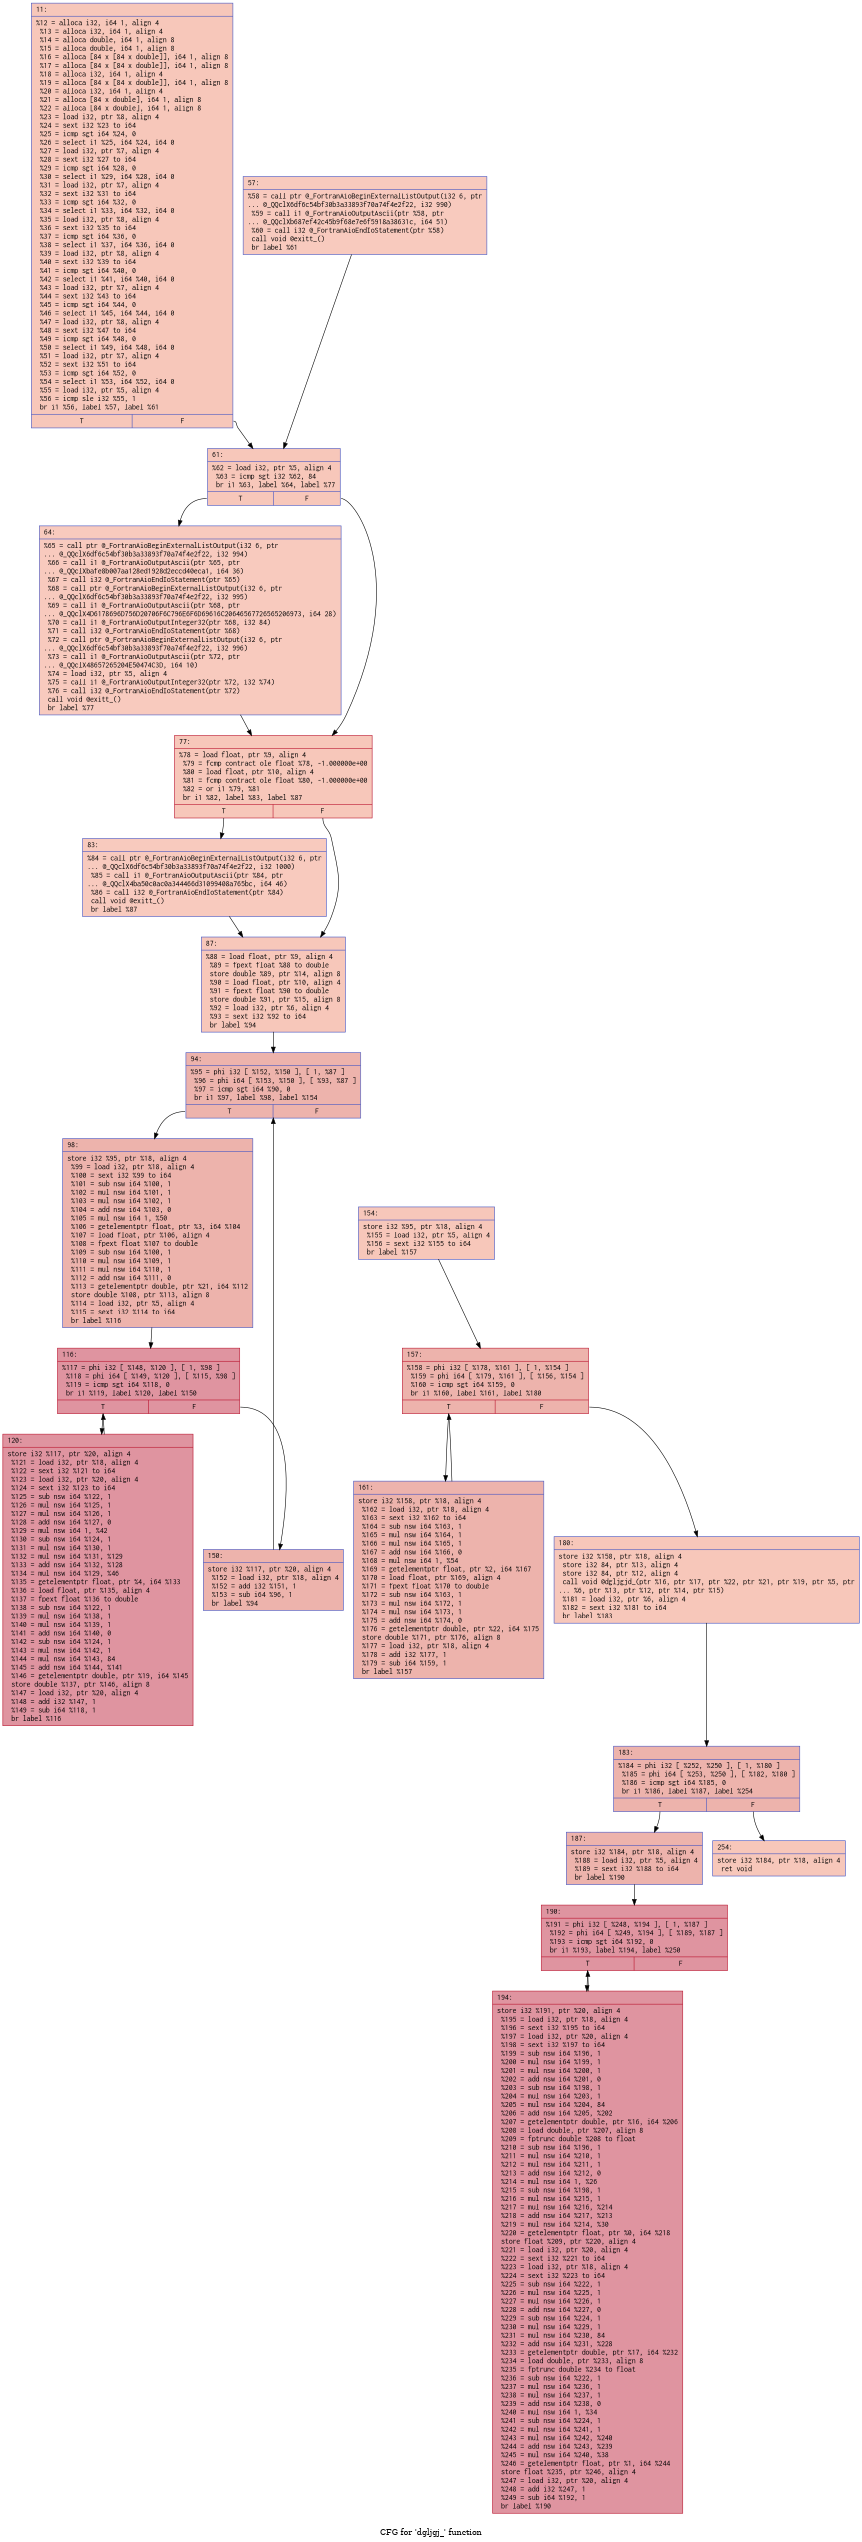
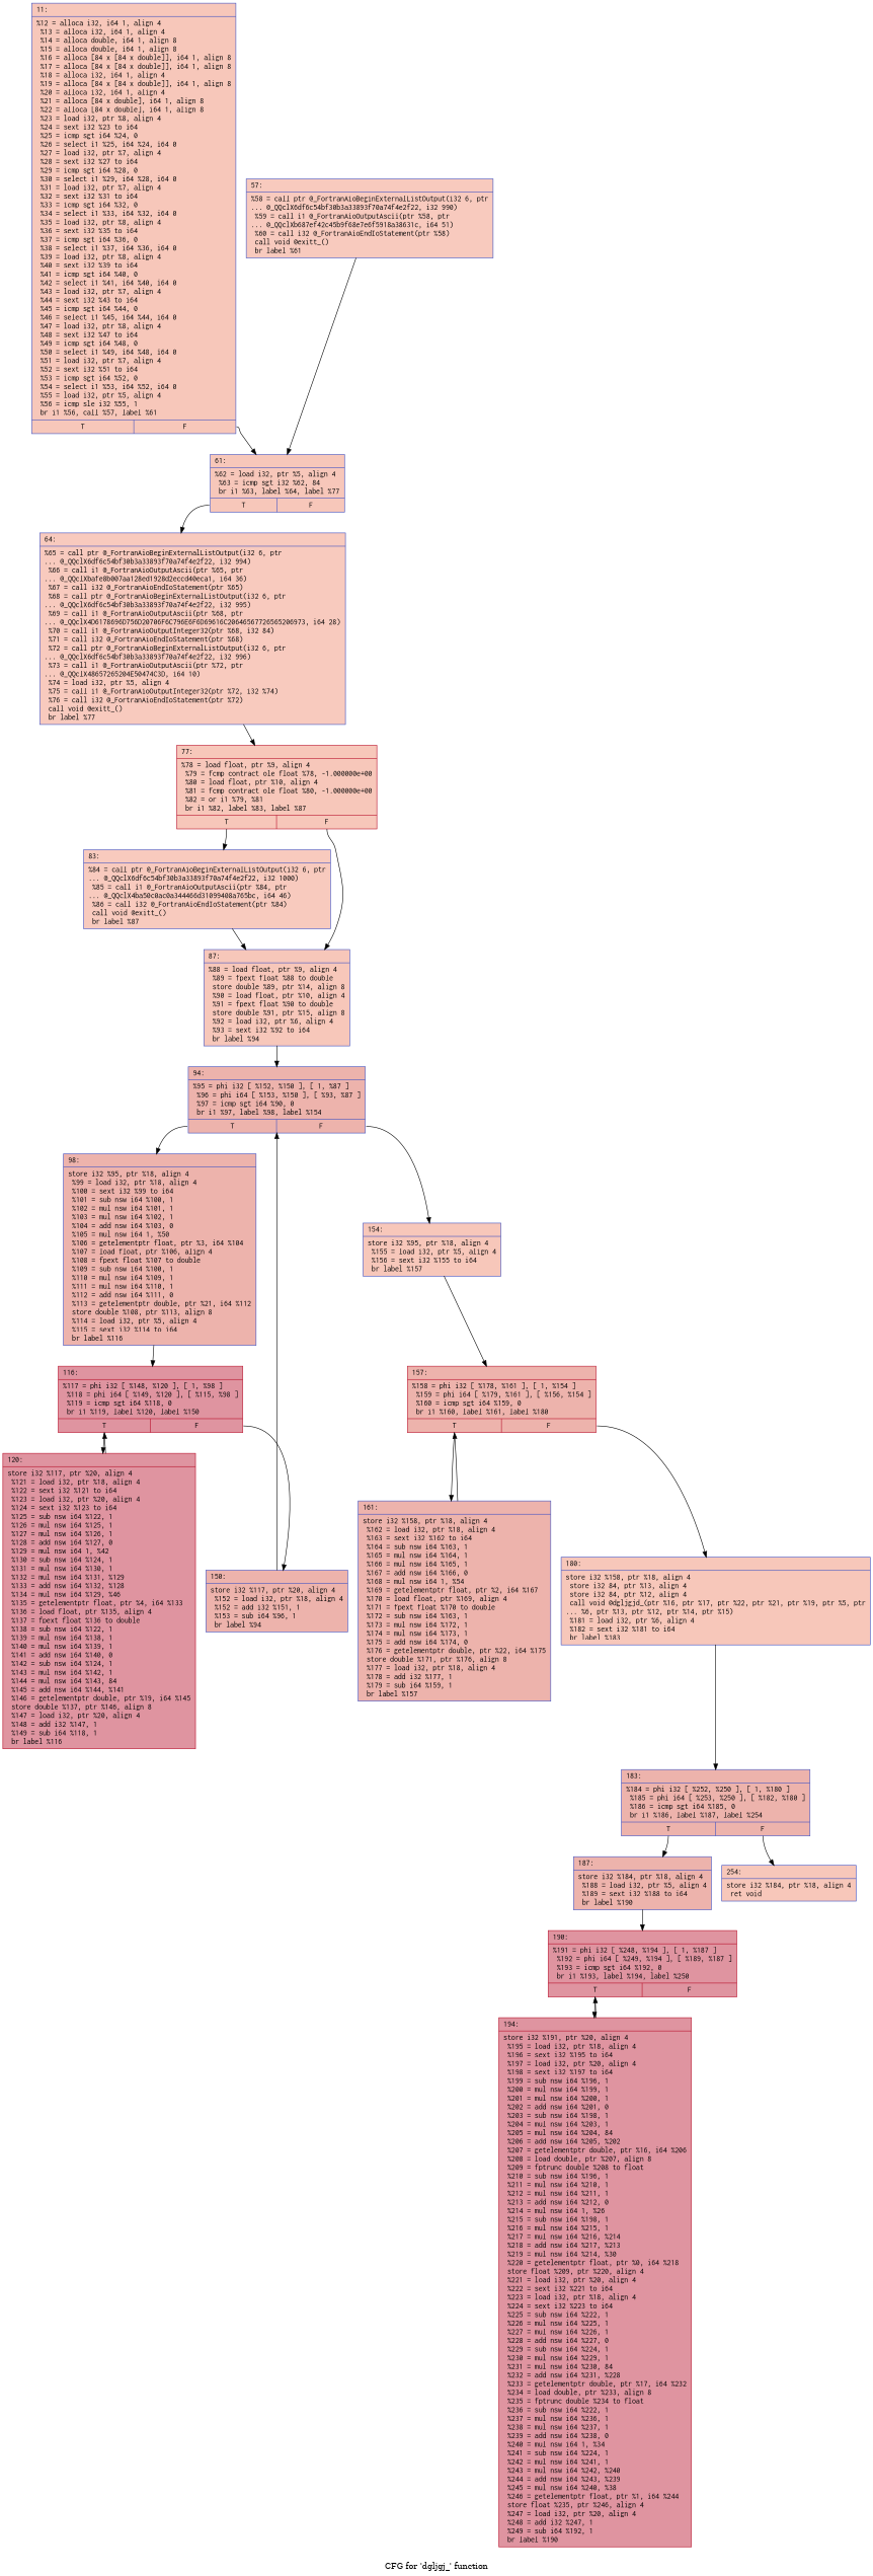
  digraph {
    label="CFG for 'dgljgj_' function"
    node [color="#3d50c3ff" fillcolor="#ec7f6370" fontname=Courier shape=record style=filled]
-   n1 [label="{11:\l|  %12 = alloca i32, i64 1, align 4\l  %13 = alloca i32, i64 1, align 4\l  %14 = alloca double, i64 1, align 8\l  %15 = alloca double, i64 1, align 8\l  %16 = alloca [84 x [84 x double]], i64 1, align 8\l  %17 = alloca [84 x [84 x double]], i64 1, align 8\l  %18 = alloca i32, i64 1, align 4\l  %19 = alloca [84 x [84 x double]], i64 1, align 8\l  %20 = alloca i32, i64 1, align 4\l  %21 = alloca [84 x double], i64 1, align 8\l  %22 = alloca [84 x double], i64 1, align 8\l  %23 = load i32, ptr %8, align 4\l  %24 = sext i32 %23 to i64\l  %25 = icmp sgt i64 %24, 0\l  %26 = select i1 %25, i64 %24, i64 0\l  %27 = load i32, ptr %7, align 4\l  %28 = sext i32 %27 to i64\l  %29 = icmp sgt i64 %28, 0\l  %30 = select i1 %29, i64 %28, i64 0\l  %31 = load i32, ptr %7, align 4\l  %32 = sext i32 %31 to i64\l  %33 = icmp sgt i64 %32, 0\l  %34 = select i1 %33, i64 %32, i64 0\l  %35 = load i32, ptr %8, align 4\l  %36 = sext i32 %35 to i64\l  %37 = icmp sgt i64 %36, 0\l  %38 = select i1 %37, i64 %36, i64 0\l  %39 = load i32, ptr %8, align 4\l  %40 = sext i32 %39 to i64\l  %41 = icmp sgt i64 %40, 0\l  %42 = select i1 %41, i64 %40, i64 0\l  %43 = load i32, ptr %7, align 4\l  %44 = sext i32 %43 to i64\l  %45 = icmp sgt i64 %44, 0\l  %46 = select i1 %45, i64 %44, i64 0\l  %47 = load i32, ptr %8, align 4\l  %48 = sext i32 %47 to i64\l  %49 = icmp sgt i64 %48, 0\l  %50 = select i1 %49, i64 %48, i64 0\l  %51 = load i32, ptr %7, align 4\l  %52 = sext i32 %51 to i64\l  %53 = icmp sgt i64 %52, 0\l  %54 = select i1 %53, i64 %52, i64 0\l  %55 = load i32, ptr %5, align 4\l  %56 = icmp sle i32 %55, 1\l  br i1 %56, label %57, label %61\l|{<s0>T|<s1>F}}"]
+   n1 [label="{11:\l|  %12 = alloca i32, i64 1, align 4\l  %13 = alloca i32, i64 1, align 4\l  %14 = alloca double, i64 1, align 8\l  %15 = alloca double, i64 1, align 8\l  %16 = alloca [84 x [84 x double]], i64 1, align 8\l  %17 = alloca [84 x [84 x double]], i64 1, align 8\l  %18 = alloca i32, i64 1, align 4\l  %19 = alloca [84 x [84 x double]], i64 1, align 8\l  %20 = alloca i32, i64 1, align 4\l  %21 = alloca [84 x double], i64 1, align 8\l  %22 = alloca [84 x double], i64 1, align 8\l  %23 = load i32, ptr %8, align 4\l  %24 = sext i32 %23 to i64\l  %25 = icmp sgt i64 %24, 0\l  %26 = select i1 %25, i64 %24, i64 0\l  %27 = load i32, ptr %7, align 4\l  %28 = sext i32 %27 to i64\l  %29 = icmp sgt i64 %28, 0\l  %30 = select i1 %29, i64 %28, i64 0\l  %31 = load i32, ptr %7, align 4\l  %32 = sext i32 %31 to i64\l  %33 = icmp sgt i64 %32, 0\l  %34 = select i1 %33, i64 %32, i64 0\l  %35 = load i32, ptr %8, align 4\l  %36 = sext i32 %35 to i64\l  %37 = icmp sgt i64 %36, 0\l  %38 = select i1 %37, i64 %36, i64 0\l  %39 = load i32, ptr %8, align 4\l  %40 = sext i32 %39 to i64\l  %41 = icmp sgt i64 %40, 0\l  %42 = select i1 %41, i64 %40, i64 0\l  %43 = load i32, ptr %7, align 4\l  %44 = sext i32 %43 to i64\l  %45 = icmp sgt i64 %44, 0\l  %46 = select i1 %45, i64 %44, i64 0\l  %47 = load i32, ptr %8, align 4\l  %48 = sext i32 %47 to i64\l  %49 = icmp sgt i64 %48, 0\l  %50 = select i1 %49, i64 %48, i64 0\l  %51 = load i32, ptr %7, align 4\l  %52 = sext i32 %51 to i64\l  %53 = icmp sgt i64 %52, 0\l  %54 = select i1 %53, i64 %52, i64 0\l  %55 = load i32, ptr %5, align 4\l  %56 = icmp sle i32 %55, 1\l  br i1 %56, call %57, label %61\l|{<s0>T|<s1>F}}"]
    n2 [label="{61:\l|  %62 = load i32, ptr %5, align 4\l  %63 = icmp sgt i32 %62, 84\l  br i1 %63, label %64, label %77\l|{<s0>T|<s1>F}}"]
    n3 [fillcolor="#ef886b70" label="{57:\l|  %58 = call ptr @_FortranAioBeginExternalListOutput(i32 6, ptr\l... @_QQclX6df6c54bf30b3a33893f70a74f4e2f22, i32 990)\l  %59 = call i1 @_FortranAioOutputAscii(ptr %58, ptr\l... @_QQclXb687ef42c45b9f68e7e6f5918a38631c, i64 51)\l  %60 = call i32 @_FortranAioEndIoStatement(ptr %58)\l  call void @exitt_()\l  br label %61\l}"]
    n4 [fillcolor="#ef886b70" label="{64:\l|  %65 = call ptr @_FortranAioBeginExternalListOutput(i32 6, ptr\l... @_QQclX6df6c54bf30b3a33893f70a74f4e2f22, i32 994)\l  %66 = call i1 @_FortranAioOutputAscii(ptr %65, ptr\l... @_QQclXbafe8b007aa128ed1928d2eccd40eca1, i64 36)\l  %67 = call i32 @_FortranAioEndIoStatement(ptr %65)\l  %68 = call ptr @_FortranAioBeginExternalListOutput(i32 6, ptr\l... @_QQclX6df6c54bf30b3a33893f70a74f4e2f22, i32 995)\l  %69 = call i1 @_FortranAioOutputAscii(ptr %68, ptr\l... @_QQclX4D6178696D756D20706F6C796E6F6D69616C20646567726565206973, i64 28)\l  %70 = call i1 @_FortranAioOutputInteger32(ptr %68, i32 84)\l  %71 = call i32 @_FortranAioEndIoStatement(ptr %68)\l  %72 = call ptr @_FortranAioBeginExternalListOutput(i32 6, ptr\l... @_QQclX6df6c54bf30b3a33893f70a74f4e2f22, i32 996)\l  %73 = call i1 @_FortranAioOutputAscii(ptr %72, ptr\l... @_QQclX48657265204E50474C3D, i64 10)\l  %74 = load i32, ptr %5, align 4\l  %75 = call i1 @_FortranAioOutputInteger32(ptr %72, i32 %74)\l  %76 = call i32 @_FortranAioEndIoStatement(ptr %72)\l  call void @exitt_()\l  br label %77\l}"]
    n5 [color="#b70d28ff" label="{77:\l|  %78 = load float, ptr %9, align 4\l  %79 = fcmp contract ole float %78, -1.000000e+00\l  %80 = load float, ptr %10, align 4\l  %81 = fcmp contract ole float %80, -1.000000e+00\l  %82 = or i1 %79, %81\l  br i1 %82, label %83, label %87\l|{<s0>T|<s1>F}}"]
    n6 [fillcolor="#ef886b70" label="{83:\l|  %84 = call ptr @_FortranAioBeginExternalListOutput(i32 6, ptr\l... @_QQclX6df6c54bf30b3a33893f70a74f4e2f22, i32 1000)\l  %85 = call i1 @_FortranAioOutputAscii(ptr %84, ptr\l... @_QQclX4ba50c0ac0a344466d31099408a765bc, i64 46)\l  %86 = call i32 @_FortranAioEndIoStatement(ptr %84)\l  call void @exitt_()\l  br label %87\l}"]
    n7 [label="{87:\l|  %88 = load float, ptr %9, align 4\l  %89 = fpext float %88 to double\l  store double %89, ptr %14, align 8\l  %90 = load float, ptr %10, align 4\l  %91 = fpext float %90 to double\l  store double %91, ptr %15, align 8\l  %92 = load i32, ptr %6, align 4\l  %93 = sext i32 %92 to i64\l  br label %94\l}"]
    n8 [fillcolor="#d6524470" label="{94:\l|  %95 = phi i32 [ %152, %150 ], [ 1, %87 ]\l  %96 = phi i64 [ %153, %150 ], [ %93, %87 ]\l  %97 = icmp sgt i64 %90, 0\l  br i1 %97, label %98, label %154\l|{<s0>T|<s1>F}}"]
    n9 [fillcolor="#d6524470" label="{98:\l|  store i32 %95, ptr %18, align 4\l  %99 = load i32, ptr %18, align 4\l  %100 = sext i32 %99 to i64\l  %101 = sub nsw i64 %100, 1\l  %102 = mul nsw i64 %101, 1\l  %103 = mul nsw i64 %102, 1\l  %104 = add nsw i64 %103, 0\l  %105 = mul nsw i64 1, %50\l  %106 = getelementptr float, ptr %3, i64 %104\l  %107 = load float, ptr %106, align 4\l  %108 = fpext float %107 to double\l  %109 = sub nsw i64 %100, 1\l  %110 = mul nsw i64 %109, 1\l  %111 = mul nsw i64 %110, 1\l  %112 = add nsw i64 %111, 0\l  %113 = getelementptr double, ptr %21, i64 %112\l  store double %108, ptr %113, align 8\l  %114 = load i32, ptr %5, align 4\l  %115 = sext i32 %114 to i64\l  br label %116\l}"]
    n10 [label="{154:\l|  store i32 %95, ptr %18, align 4\l  %155 = load i32, ptr %5, align 4\l  %156 = sext i32 %155 to i64\l  br label %157\l}"]
    n11 [color="#b70d28ff" fillcolor="#b70d2870" label="{116:\l|  %117 = phi i32 [ %148, %120 ], [ 1, %98 ]\l  %118 = phi i64 [ %149, %120 ], [ %115, %98 ]\l  %119 = icmp sgt i64 %118, 0\l  br i1 %119, label %120, label %150\l|{<s0>T|<s1>F}}"]
    n12 [color="#b70d28ff" fillcolor="#d6524470" label="{157:\l|  %158 = phi i32 [ %178, %161 ], [ 1, %154 ]\l  %159 = phi i64 [ %179, %161 ], [ %156, %154 ]\l  %160 = icmp sgt i64 %159, 0\l  br i1 %160, label %161, label %180\l|{<s0>T|<s1>F}}"]
    n13 [color="#b70d28ff" fillcolor="#b70d2870" label="{120:\l|  store i32 %117, ptr %20, align 4\l  %121 = load i32, ptr %18, align 4\l  %122 = sext i32 %121 to i64\l  %123 = load i32, ptr %20, align 4\l  %124 = sext i32 %123 to i64\l  %125 = sub nsw i64 %122, 1\l  %126 = mul nsw i64 %125, 1\l  %127 = mul nsw i64 %126, 1\l  %128 = add nsw i64 %127, 0\l  %129 = mul nsw i64 1, %42\l  %130 = sub nsw i64 %124, 1\l  %131 = mul nsw i64 %130, 1\l  %132 = mul nsw i64 %131, %129\l  %133 = add nsw i64 %132, %128\l  %134 = mul nsw i64 %129, %46\l  %135 = getelementptr float, ptr %4, i64 %133\l  %136 = load float, ptr %135, align 4\l  %137 = fpext float %136 to double\l  %138 = sub nsw i64 %122, 1\l  %139 = mul nsw i64 %138, 1\l  %140 = mul nsw i64 %139, 1\l  %141 = add nsw i64 %140, 0\l  %142 = sub nsw i64 %124, 1\l  %143 = mul nsw i64 %142, 1\l  %144 = mul nsw i64 %143, 84\l  %145 = add nsw i64 %144, %141\l  %146 = getelementptr double, ptr %19, i64 %145\l  store double %137, ptr %146, align 8\l  %147 = load i32, ptr %20, align 4\l  %148 = add i32 %147, 1\l  %149 = sub i64 %118, 1\l  br label %116\l}"]
    n14 [fillcolor="#d6524470" label="{150:\l|  store i32 %117, ptr %20, align 4\l  %152 = load i32, ptr %18, align 4\l  %152 = add i32 %151, 1\l  %153 = sub i64 %96, 1\l  br label %94\l}"]
    n15 [fillcolor="#d6524470" label="{161:\l|  store i32 %158, ptr %18, align 4\l  %162 = load i32, ptr %18, align 4\l  %163 = sext i32 %162 to i64\l  %164 = sub nsw i64 %163, 1\l  %165 = mul nsw i64 %164, 1\l  %166 = mul nsw i64 %165, 1\l  %167 = add nsw i64 %166, 0\l  %168 = mul nsw i64 1, %54\l  %169 = getelementptr float, ptr %2, i64 %167\l  %170 = load float, ptr %169, align 4\l  %171 = fpext float %170 to double\l  %172 = sub nsw i64 %163, 1\l  %173 = mul nsw i64 %172, 1\l  %174 = mul nsw i64 %173, 1\l  %175 = add nsw i64 %174, 0\l  %176 = getelementptr double, ptr %22, i64 %175\l  store double %171, ptr %176, align 8\l  %177 = load i32, ptr %18, align 4\l  %178 = add i32 %177, 1\l  %179 = sub i64 %159, 1\l  br label %157\l}"]
    n16 [label="{180:\l|  store i32 %158, ptr %18, align 4\l  store i32 84, ptr %13, align 4\l  store i32 84, ptr %12, align 4\l  call void @dgljgjd_(ptr %16, ptr %17, ptr %22, ptr %21, ptr %19, ptr %5, ptr\l... %6, ptr %13, ptr %12, ptr %14, ptr %15)\l  %181 = load i32, ptr %6, align 4\l  %182 = sext i32 %181 to i64\l  br label %183\l}"]
    n17 [fillcolor="#d6524470" label="{183:\l|  %184 = phi i32 [ %252, %250 ], [ 1, %180 ]\l  %185 = phi i64 [ %253, %250 ], [ %182, %180 ]\l  %186 = icmp sgt i64 %185, 0\l  br i1 %186, label %187, label %254\l|{<s0>T|<s1>F}}"]
    n18 [fillcolor="#d6524470" label="{187:\l|  store i32 %184, ptr %18, align 4\l  %188 = load i32, ptr %5, align 4\l  %189 = sext i32 %188 to i64\l  br label %190\l}"]
    n19 [label="{254:\l|  store i32 %184, ptr %18, align 4\l  ret void\l}"]
    n20 [color="#b70d28ff" fillcolor="#b70d2870" label="{190:\l|  %191 = phi i32 [ %248, %194 ], [ 1, %187 ]\l  %192 = phi i64 [ %249, %194 ], [ %189, %187 ]\l  %193 = icmp sgt i64 %192, 0\l  br i1 %193, label %194, label %250\l|{<s0>T|<s1>F}}"]
    n21 [color="#b70d28ff" fillcolor="#b70d2870" label="{194:\l|  store i32 %191, ptr %20, align 4\l  %195 = load i32, ptr %18, align 4\l  %196 = sext i32 %195 to i64\l  %197 = load i32, ptr %20, align 4\l  %198 = sext i32 %197 to i64\l  %199 = sub nsw i64 %196, 1\l  %200 = mul nsw i64 %199, 1\l  %201 = mul nsw i64 %200, 1\l  %202 = add nsw i64 %201, 0\l  %203 = sub nsw i64 %198, 1\l  %204 = mul nsw i64 %203, 1\l  %205 = mul nsw i64 %204, 84\l  %206 = add nsw i64 %205, %202\l  %207 = getelementptr double, ptr %16, i64 %206\l  %208 = load double, ptr %207, align 8\l  %209 = fptrunc double %208 to float\l  %210 = sub nsw i64 %196, 1\l  %211 = mul nsw i64 %210, 1\l  %212 = mul nsw i64 %211, 1\l  %213 = add nsw i64 %212, 0\l  %214 = mul nsw i64 1, %26\l  %215 = sub nsw i64 %198, 1\l  %216 = mul nsw i64 %215, 1\l  %217 = mul nsw i64 %216, %214\l  %218 = add nsw i64 %217, %213\l  %219 = mul nsw i64 %214, %30\l  %220 = getelementptr float, ptr %0, i64 %218\l  store float %209, ptr %220, align 4\l  %221 = load i32, ptr %20, align 4\l  %222 = sext i32 %221 to i64\l  %223 = load i32, ptr %18, align 4\l  %224 = sext i32 %223 to i64\l  %225 = sub nsw i64 %222, 1\l  %226 = mul nsw i64 %225, 1\l  %227 = mul nsw i64 %226, 1\l  %228 = add nsw i64 %227, 0\l  %229 = sub nsw i64 %224, 1\l  %230 = mul nsw i64 %229, 1\l  %231 = mul nsw i64 %230, 84\l  %232 = add nsw i64 %231, %228\l  %233 = getelementptr double, ptr %17, i64 %232\l  %234 = load double, ptr %233, align 8\l  %235 = fptrunc double %234 to float\l  %236 = sub nsw i64 %222, 1\l  %237 = mul nsw i64 %236, 1\l  %238 = mul nsw i64 %237, 1\l  %239 = add nsw i64 %238, 0\l  %240 = mul nsw i64 1, %34\l  %241 = sub nsw i64 %224, 1\l  %242 = mul nsw i64 %241, 1\l  %243 = mul nsw i64 %242, %240\l  %244 = add nsw i64 %243, %239\l  %245 = mul nsw i64 %240, %38\l  %246 = getelementptr float, ptr %1, i64 %244\l  store float %235, ptr %246, align 4\l  %247 = load i32, ptr %20, align 4\l  %248 = add i32 %247, 1\l  %249 = sub i64 %192, 1\l  br label %190\l}"]
    n1 -> n2 [tailport=s1]
    n2 -> n4 [tailport=s0]
-   n2 -> n5 [tailport=s1]
    n3 -> n2
    n4 -> n5
    n5 -> n6 [tailport=s0]
    n5 -> n7 [tailport=s1]
    n6 -> n7
    n7 -> n8
    n8 -> n9 [tailport=s0]
+   n8 -> n10 [tailport=s1]
    n9 -> n11
    n10 -> n12
    n11 -> n13 [tailport=s0]
    n11 -> n14 [tailport=s1]
    n12 -> n15 [tailport=s0]
    n12 -> n16 [tailport=s1]
    n13 -> n11
    n14 -> n8
    n15 -> n12
    n16 -> n17
    n17 -> n18 [tailport=s0]
    n17 -> n19 [tailport=s1]
    n18 -> n20
    n20 -> n21 [tailport=s0]
    n21 -> n20
  }
